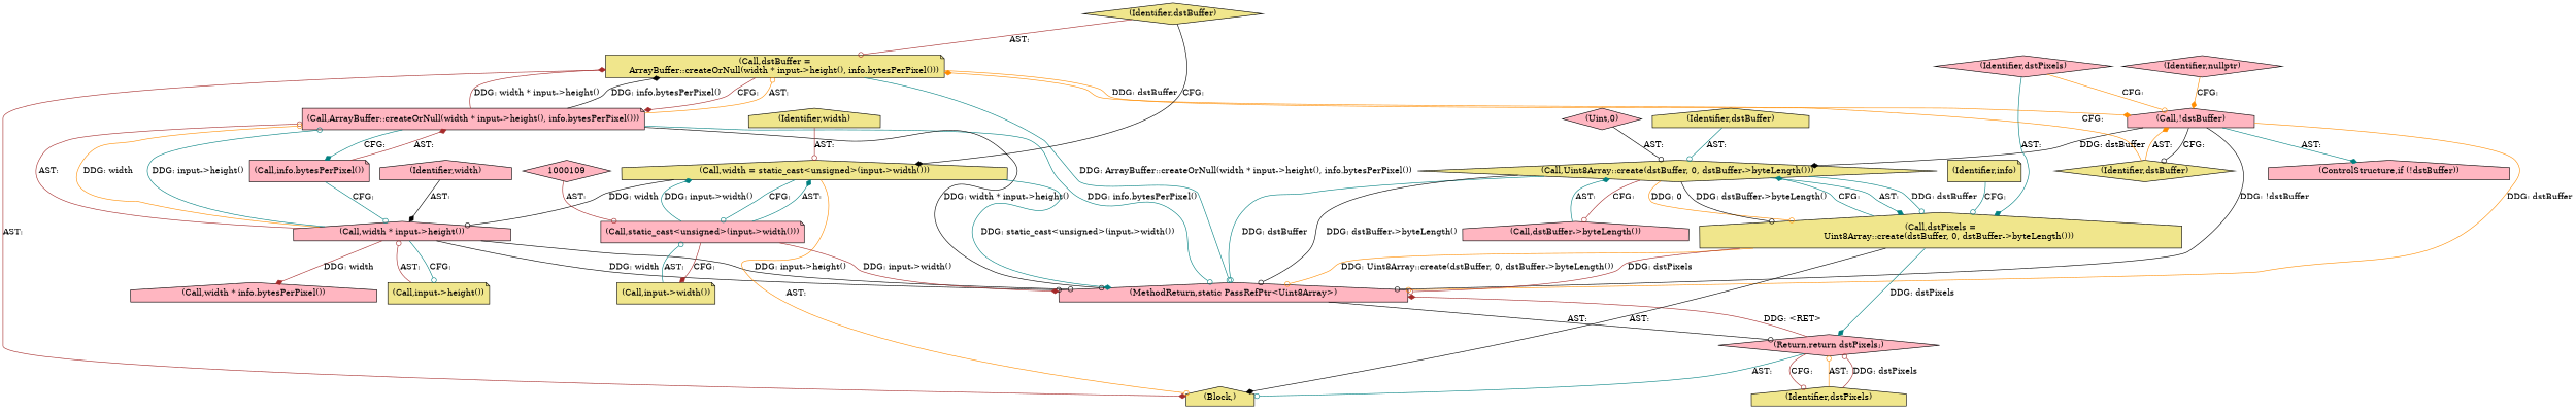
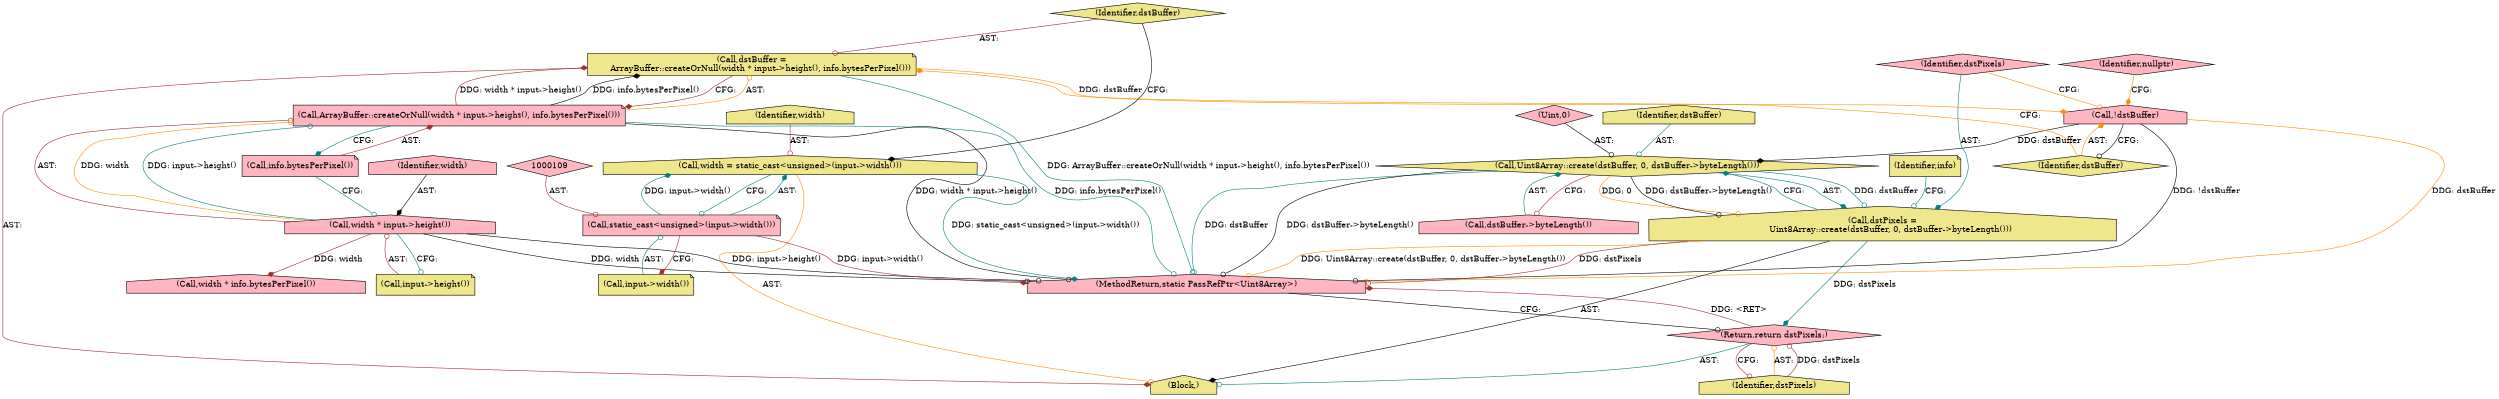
  digraph {
    node [fillcolor=lightpink shape=house style=filled]
    edge [arrowhead=odot color=teal]
    n1 [fillcolor=khaki label="(Call,dstBuffer =\n       ArrayBuffer::createOrNull(width * input->height(), info.bytesPerPixel()))" shape=note]
    n2 [label="(Call,ArrayBuffer::createOrNull(width * input->height(), info.bytesPerPixel()))" shape=note]
    n3 [label="(Call,!dstBuffer)"]
    n4 [fillcolor=khaki label="(Block,)"]
    n5 [label="(MethodReturn,static PassRefPtr<Uint8Array>)"]
    n6 [label="(Call,info.bytesPerPixel())" shape=note]
    n7 [fillcolor=khaki label="(Call,Uint8Array::create(dstBuffer, 0, dstBuffer->byteLength()))" shape=diamond]
-   n8 [label="(ControlStructure,if (!dstBuffer))"]
    n9 [fillcolor=khaki label="(Identifier,dstBuffer)" shape=diamond]
    n10 [label="(Return,return dstPixels;)" shape=diamond]
    n11 [label="(Call,width * input->height())"]
    n12 [label="(Call,width * info.bytesPerPixel())"]
    n13 [fillcolor=khaki label="(Call,input->height())" shape=note]
    n14 [fillcolor=khaki label="(Call,width = static_cast<unsigned>(input->width()))"]
    n15 [label="(Call,static_cast<unsigned>(input->width()))" shape=note]
    n16 [fillcolor=khaki label="(Call,input->width())" shape=note]
    n17 [fillcolor=khaki label="(Call,dstPixels =\n      Uint8Array::create(dstBuffer, 0, dstBuffer->byteLength()))"]
    n18 [label="(Call,dstBuffer->byteLength())"]
    n19 [fillcolor=khaki label="(Identifier,dstPixels)"]
    n20 [label="(Identifier,dstPixels)" shape=diamond]
    n21 [fillcolor=khaki label="(Identifier,info)" shape=note]
    n22 [label="(Identifier,nullptr)" shape=diamond]
    n23 [fillcolor=khaki label="(Identifier,dstBuffer)" shape=diamond]
    n24 [fillcolor=khaki label="(Identifier,width)"]
    n25 [label="(Identifier,width)"]
    n26 [label="(Uint,0)" shape=diamond]
    n27 [fillcolor=khaki label="(Identifier,dstBuffer)"]
    1000109 [shape=diamond]
    n1 -> n2 [arrowhead=diamond color=brown label="CFG: "]
    n1 -> n3 [arrowhead=diamond color=darkorange label="DDG: dstBuffer"]
    n1 -> n4 [arrowhead=diamond color=brown label="AST: "]
    n1 -> n5 [label="DDG: ArrayBuffer::createOrNull(width * input->height(), info.bytesPerPixel())"]
    n2 -> n1 [color=darkorange label="AST: "]
    n2 -> n1 [arrowhead=diamond color=brown label="DDG: width * input->height()"]
    n2 -> n1 [arrowhead=diamond color=black label="DDG: info.bytesPerPixel()"]
    n2 -> n5 [label="DDG: info.bytesPerPixel()"]
    n2 -> n5 [color=black label="DDG: width * input->height()"]
    n2 -> n6 [arrowhead=diamond label="CFG: "]
    n3 -> n5 [color=darkorange label="DDG: dstBuffer"]
    n3 -> n5 [color=black label="DDG: !dstBuffer"]
    n3 -> n7 [arrowhead=diamond color=black label="DDG: dstBuffer"]
-   n3 -> n8 [arrowhead=diamond label="AST: "]
    n3 -> n9 [color=black label="CFG: "]
-   n5 -> n10 [color=black label="AST: "]
+   n5 -> n10 [color=black label="CFG: "]
    n6 -> n2 [arrowhead=diamond color=brown label="AST: "]
    n6 -> n11 [label="CFG: "]
    n7 -> n5 [label="DDG: dstBuffer"]
    n7 -> n5 [color=black label="DDG: dstBuffer->byteLength()"]
    n7 -> n17 [arrowhead=diamond label="AST: "]
    n7 -> n17 [label="DDG: dstBuffer"]
    n7 -> n17 [color=darkorange label="DDG: 0"]
    n7 -> n17 [color=black label="DDG: dstBuffer->byteLength()"]
    n7 -> n18 [color=brown label="CFG: "]
    n9 -> n1 [arrowhead=diamond color=darkorange label="CFG: "]
    n9 -> n3 [arrowhead=diamond color=darkorange label="AST: "]
    n10 -> n4 [label="AST: "]
    n10 -> n5 [arrowhead=diamond color=brown label="DDG: <RET>"]
    n10 -> n19 [color=brown label="CFG: "]
    n11 -> n2 [color=brown label="AST: "]
    n11 -> n2 [color=darkorange label="DDG: width"]
    n11 -> n2 [label="DDG: input->height()"]
    n11 -> n5 [color=black label="DDG: input->height()"]
    n11 -> n5 [color=black label="DDG: width"]
    n11 -> n12 [arrowhead=diamond color=brown label="DDG: width"]
    n11 -> n13 [label="CFG: "]
    n13 -> n11 [color=brown label="AST: "]
    n14 -> n4 [color=darkorange label="AST: "]
    n14 -> n5 [arrowhead=diamond label="DDG: static_cast<unsigned>(input->width())"]
-   n14 -> n11 [color=black label="DDG: width"]
    n14 -> n15 [label="CFG: "]
    n15 -> n5 [arrowhead=diamond color=brown label="DDG: input->width()"]
    n15 -> n14 [arrowhead=diamond label="AST: "]
    n15 -> n14 [arrowhead=diamond label="DDG: input->width()"]
    n15 -> n16 [arrowhead=diamond color=brown label="CFG: "]
    n16 -> n15 [label="AST: "]
    n17 -> n4 [arrowhead=diamond color=black label="AST: "]
    n17 -> n5 [color=darkorange label="DDG: Uint8Array::create(dstBuffer, 0, dstBuffer->byteLength())"]
    n17 -> n5 [color=brown label="DDG: dstPixels"]
    n17 -> n7 [arrowhead=diamond label="CFG: "]
    n17 -> n10 [arrowhead=diamond label="DDG: dstPixels"]
    n18 -> n7 [arrowhead=diamond label="AST: "]
    n19 -> n10 [color=darkorange label="AST: "]
    n19 -> n10 [color=brown label="DDG: dstPixels"]
    n20 -> n3 [color=darkorange label="CFG: "]
    n20 -> n17 [arrowhead=diamond label="AST: "]
    n21 -> n17 [label="CFG: "]
    n22 -> n3 [arrowhead=diamond color=darkorange label="CFG: "]
    n23 -> n1 [color=brown label="AST: "]
    n23 -> n14 [arrowhead=diamond color=black label="CFG: "]
    n24 -> n14 [color=brown label="AST: "]
    n25 -> n11 [arrowhead=diamond color=black label="AST: "]
    n26 -> n7 [color=black label="AST: "]
    n27 -> n7 [label="AST: "]
    1000109 -> n15 [color=brown label="AST: "]
  }
